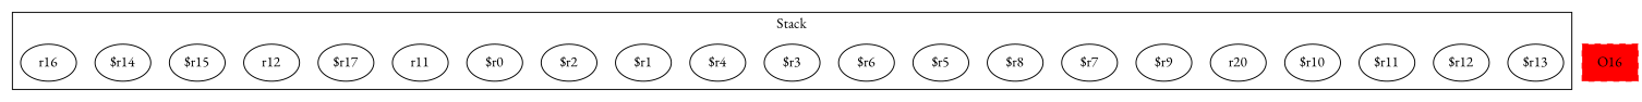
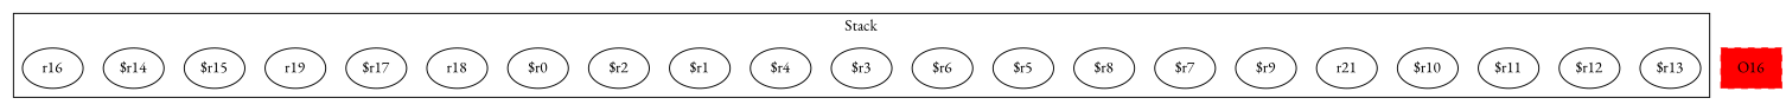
  digraph {
    rankDir=LR
    fontname="EB Garamond"
    node [fontname="EB Garamond"]
    "$r13"
    "$r12"
    "$r11"
    "$r10"
-   r20
+   r20 [label=r21]
    "$r9"
    "$r7"
    "$r8"
    "$r5"
    "$r6"
    "$r3"
    "$r4"
    "$r1"
    "$r2"
    "$r0"
-   r18 [label=r11]
+   r18
    "$r17"
-   r19 [label=r12]
+   r19
    "$r15"
    "$r14"
    r16
    O16 [color=red shape=box style="filled,dashed"]
    subgraph cluster_1 {
      label=Stack
      "$r13"
      "$r12"
      "$r11"
      "$r10"
      r20
      "$r9"
      "$r7"
      "$r8"
      "$r5"
      "$r6"
      "$r3"
      "$r4"
      "$r1"
      "$r2"
      "$r0"
      r18
      "$r17"
      r19
      "$r15"
      "$r14"
      r16
    }
  }
